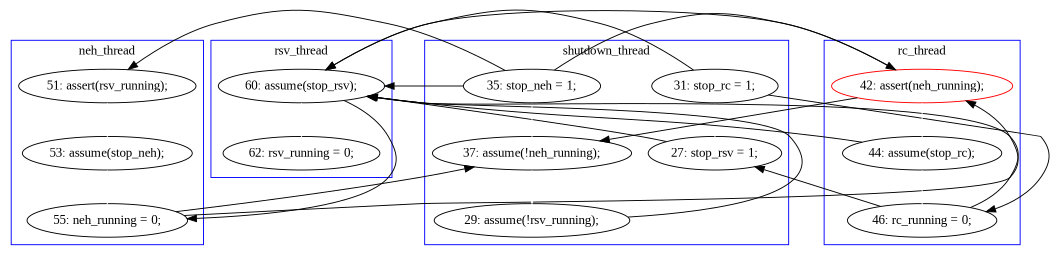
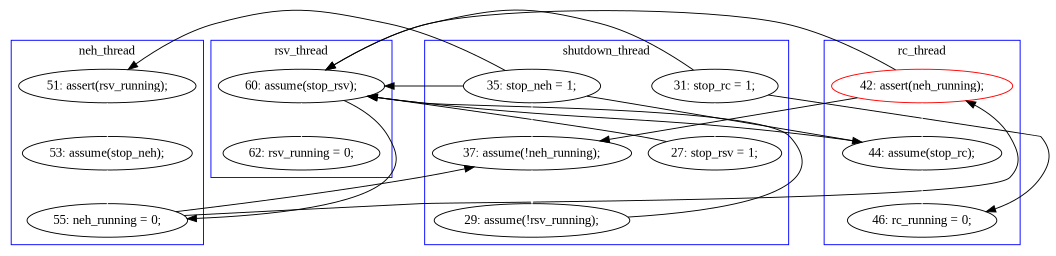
  digraph {
    fontname="Liberation Serif"
    node [fontname="Liberation Serif"]
    edge [color=black fontname="Liberation Serif" style=solid constraint=false]
    n1 [label="51: assert(rsv_running);"]
    n2 [label="53: assume(stop_neh);"]
    n3 [label="55: neh_running = 0;"]
    n4 [label="60: assume(stop_rsv);"]
    n5 [label="62: rsv_running = 0;"]
    n6 [label="31: stop_rc = 1;"]
    n7 [label="27: stop_rsv = 1;"]
    n8 [label="29: assume(!rsv_running);"]
    n9 [label="35: stop_neh = 1;"]
    n10 [label="37: assume(!neh_running);"]
    n11 [label="44: assume(stop_rc);"]
    n12 [label="46: rc_running = 0;"]
    n13 [color=red label="42: assert(neh_running);"]
    subgraph cluster_1 {
      color=blue
      label=neh_thread
      n1
      n2
      n3
    }
    subgraph cluster_2 {
      color=blue
      label=rsv_thread
      n4
      n5
    }
    subgraph cluster_3 {
      color=blue
      label=shutdown_thread
      n6
      n7
      n8
      n9
      n10
    }
    subgraph cluster_4 {
      color=blue
      label=rc_thread
      n11
      n12
      n13
    }
    n1 -> n2 [color=white constraint=""]
    n2 -> n3 [color=white constraint=""]
    n3 -> n10
    n3 -> n13
    n4 -> n3
    n4 -> n5 [color=white constraint=""]
    n6 -> n4
    n6 -> n7 [color=white constraint=""]
    n6 -> n12
    n7 -> n4
    n8 -> n4
    n9 -> n1
    n9 -> n4
    n9 -> n10 [color=white constraint=""]
-   n9 -> n13
+   n9 -> n11
    n10 -> n8 [color=white constraint=""]
    n11 -> n4
    n11 -> n12 [color=white constraint=""]
-   n12 -> n4
-   n12 -> n7
    n13 -> n4
    n13 -> n10
    n13 -> n11 [color=white constraint=""]
  }
